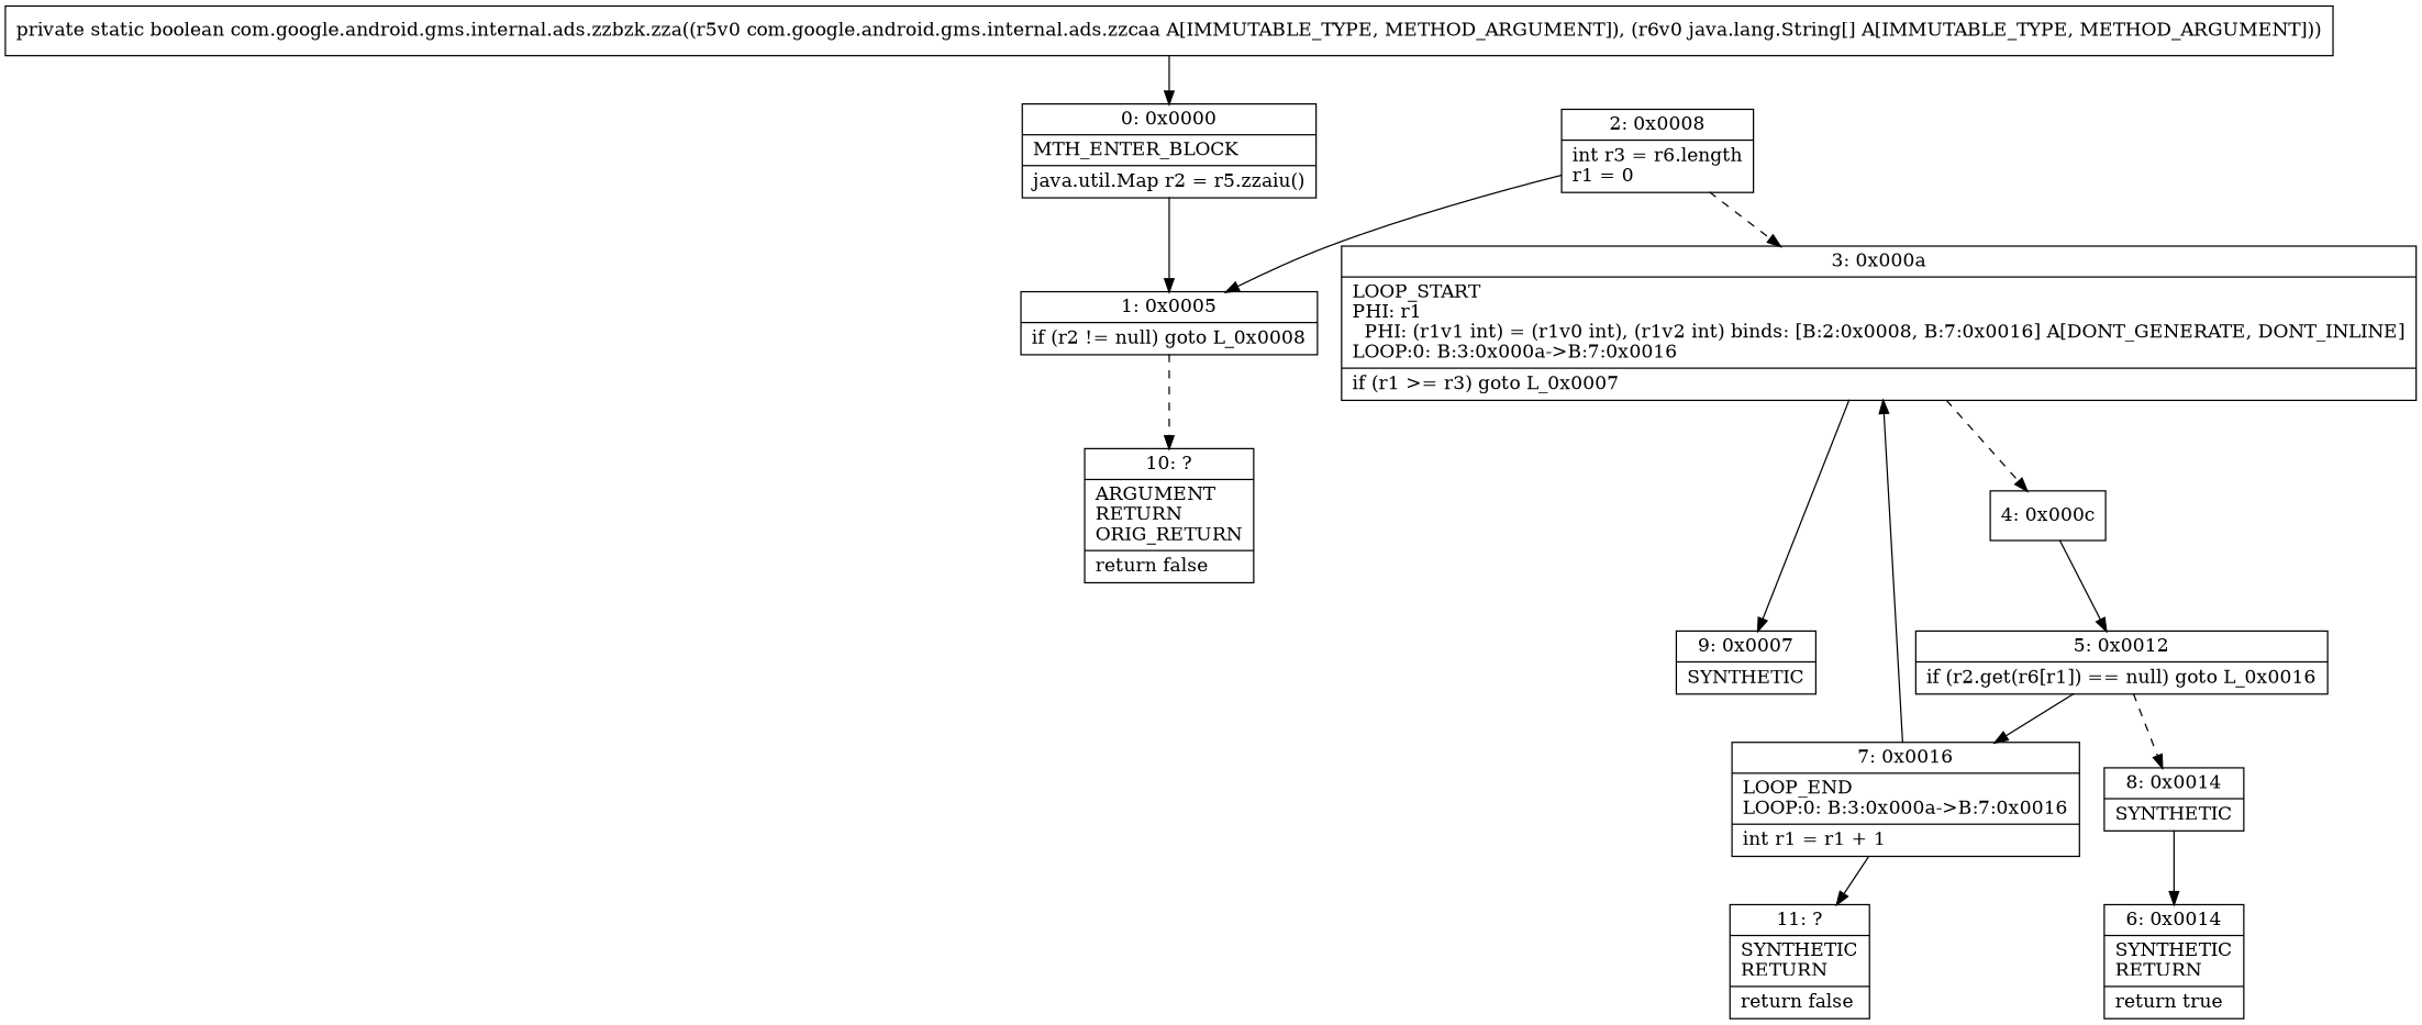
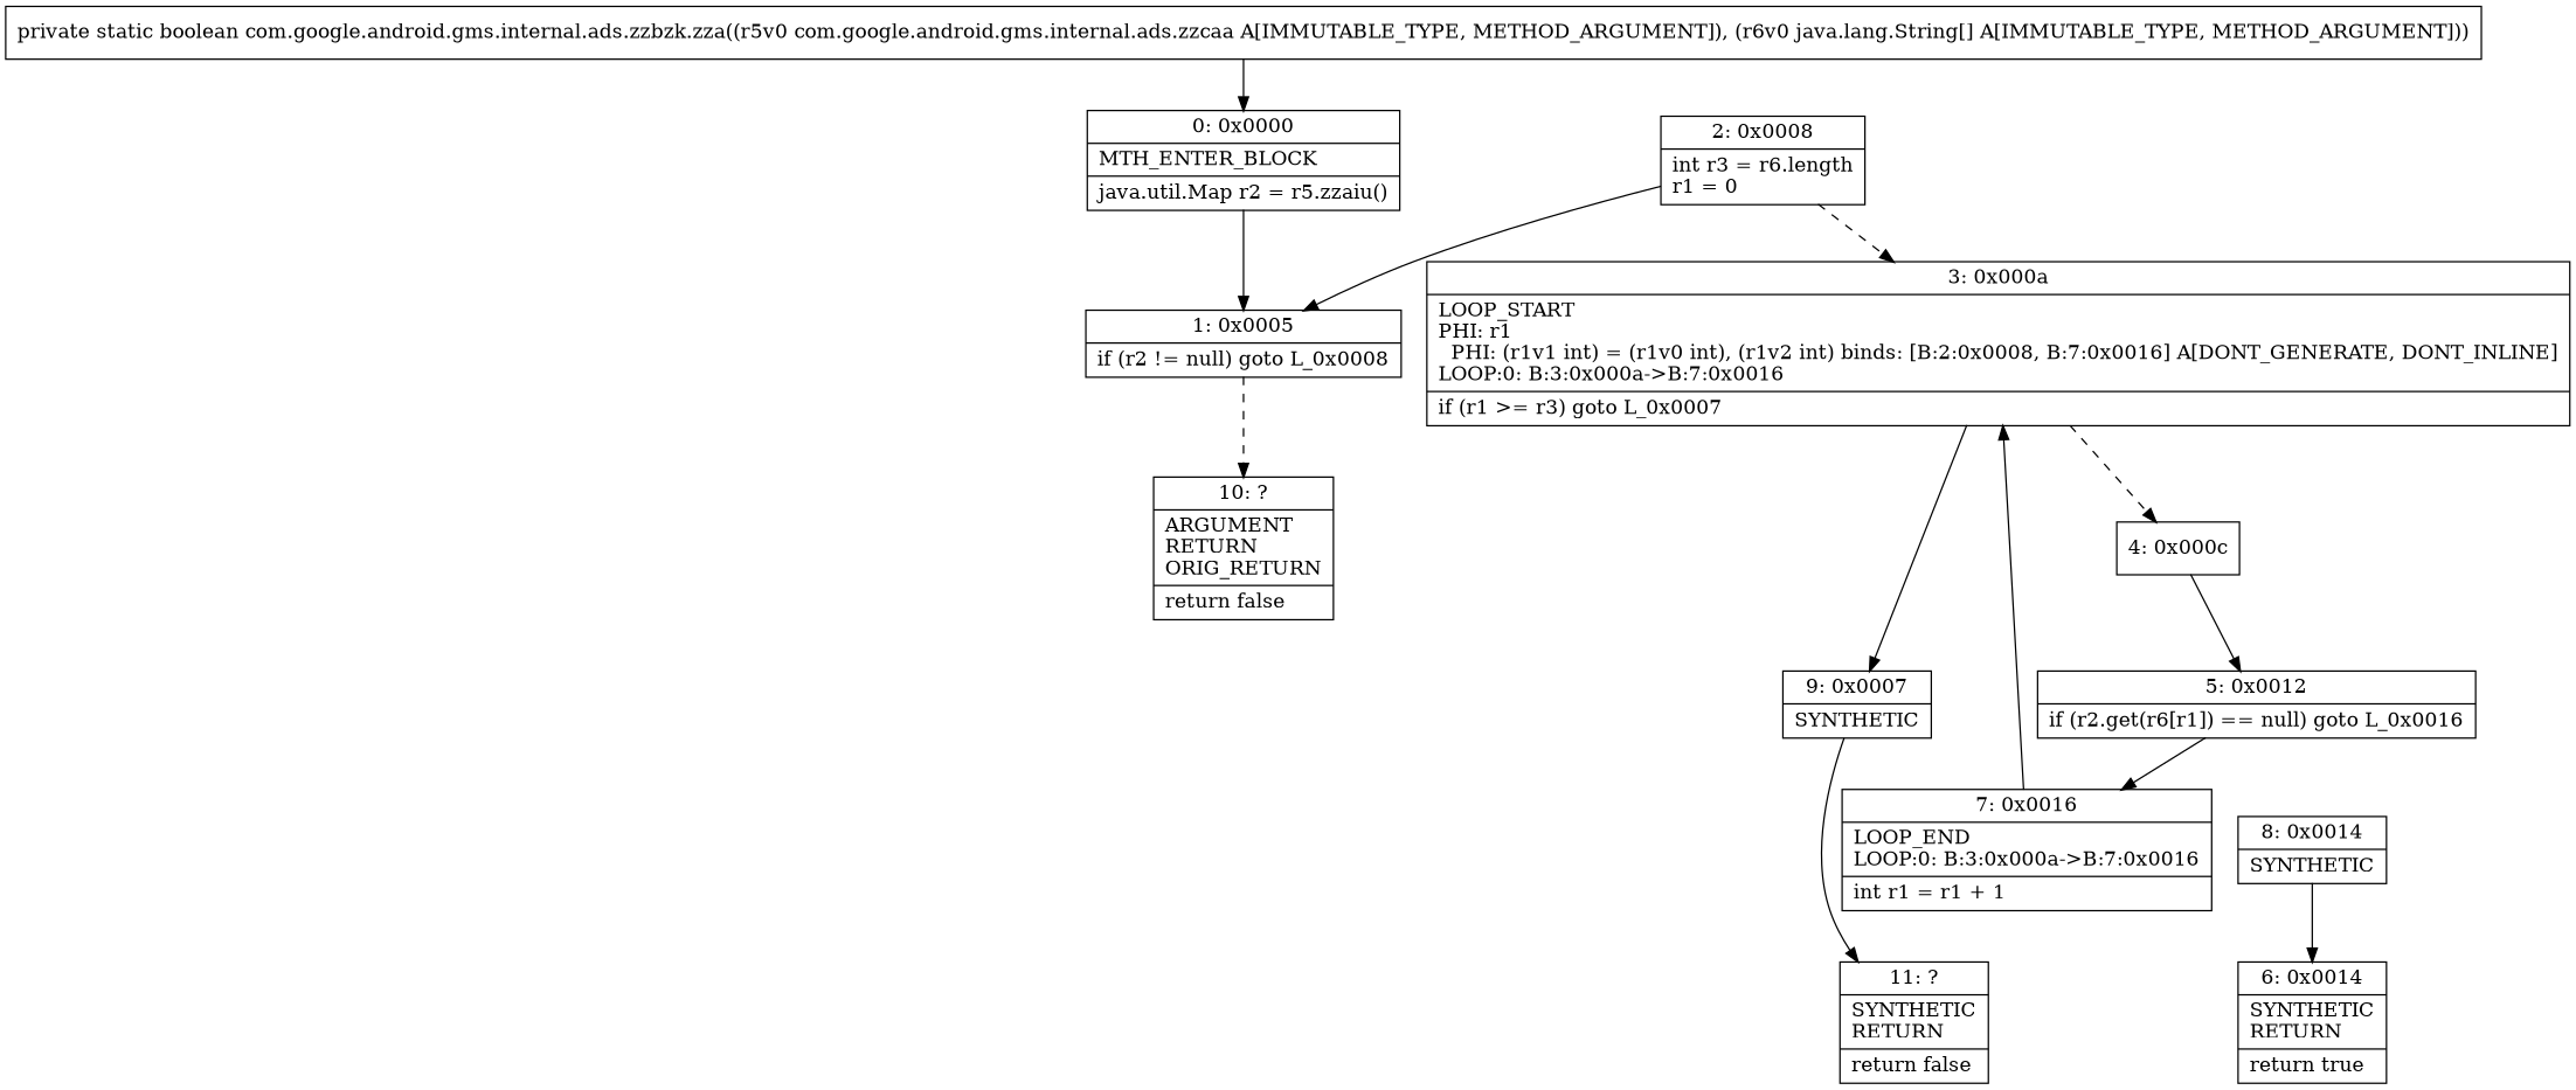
  digraph {
    node [shape=record]
    n1 [label="{0\:\ 0x0000|MTH_ENTER_BLOCK\l|java.util.Map r2 = r5.zzaiu()\l}"]
    n2 [label="{1\:\ 0x0005|if (r2 != null) goto L_0x0008\l}"]
    n3 [label="{10\:\ ?|ARGUMENT\lRETURN\lORIG_RETURN\l|return false\l}"]
    n4 [label="{2\:\ 0x0008|int r3 = r6.length\lr1 = 0\l}"]
    n5 [label="{3\:\ 0x000a|LOOP_START\lPHI: r1 \l  PHI: (r1v1 int) = (r1v0 int), (r1v2 int) binds: [B:2:0x0008, B:7:0x0016] A[DONT_GENERATE, DONT_INLINE]\lLOOP:0: B:3:0x000a\-\>B:7:0x0016\l|if (r1 \>= r3) goto L_0x0007\l}"]
    n6 [label="{4\:\ 0x000c}"]
    n7 [label="{9\:\ 0x0007|SYNTHETIC\l}"]
    n8 [label="{5\:\ 0x0012|if (r2.get(r6[r1]) == null) goto L_0x0016\l}"]
    n9 [label="{11\:\ ?|SYNTHETIC\lRETURN\l|return false\l}"]
    n10 [label="{7\:\ 0x0016|LOOP_END\lLOOP:0: B:3:0x000a\-\>B:7:0x0016\l|int r1 = r1 + 1\l}"]
    n11 [label="{8\:\ 0x0014|SYNTHETIC\l}"]
    n12 [label="{6\:\ 0x0014|SYNTHETIC\lRETURN\l|return true\l}"]
    n13 [label="{private static boolean com.google.android.gms.internal.ads.zzbzk.zza((r5v0 com.google.android.gms.internal.ads.zzcaa A[IMMUTABLE_TYPE, METHOD_ARGUMENT]), (r6v0 java.lang.String[] A[IMMUTABLE_TYPE, METHOD_ARGUMENT])) }"]
    n1 -> n2
    n2 -> n3 [style=dashed]
    n4 -> n2
    n4 -> n5 [style=dashed]
    n5 -> n6 [style=dashed]
    n5 -> n7
    n6 -> n8
-   n10 -> n9
+   n7 -> n9
    n8 -> n10
-   n8 -> n11 [style=dashed]
    n10 -> n5
    n11 -> n12
    n13 -> n1
  }
